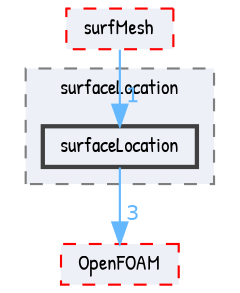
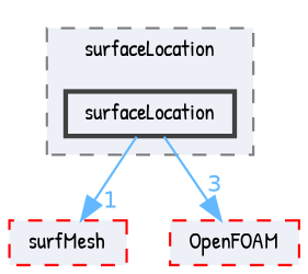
  digraph {
    compound=true
    fontname="Patrick Hand"
    node [color=red fillcolor="#edf0f7" fontname="Patrick Hand" fontsize=10 shape=box style="filled,dashed"]
    edge [color=steelblue1 fontcolor=steelblue1 fontname="Patrick Hand" fontsize=10 labeldistance=1.5 labelfontname=Helvetica labelfontsize=10]
    n1 [color=grey25 height=0.2 label=surfaceLocation style="filled,bold" width=0.4]
    n2 [height=0.2 label=surfMesh width=0.4]
    n3 [height=0.2 label=OpenFOAM width=0.4]
    subgraph cluster_1 {
      bgcolor="#edf0f7"
      fontsize=10
      label=surfaceLocation
      pencolor=grey50
      style="filled,dashed"
      n1
    }
-   n2 -> n1 [headlabel=1]
+   n1 -> n2 [headlabel=1]
    n1 -> n3 [headlabel=3]
  }
